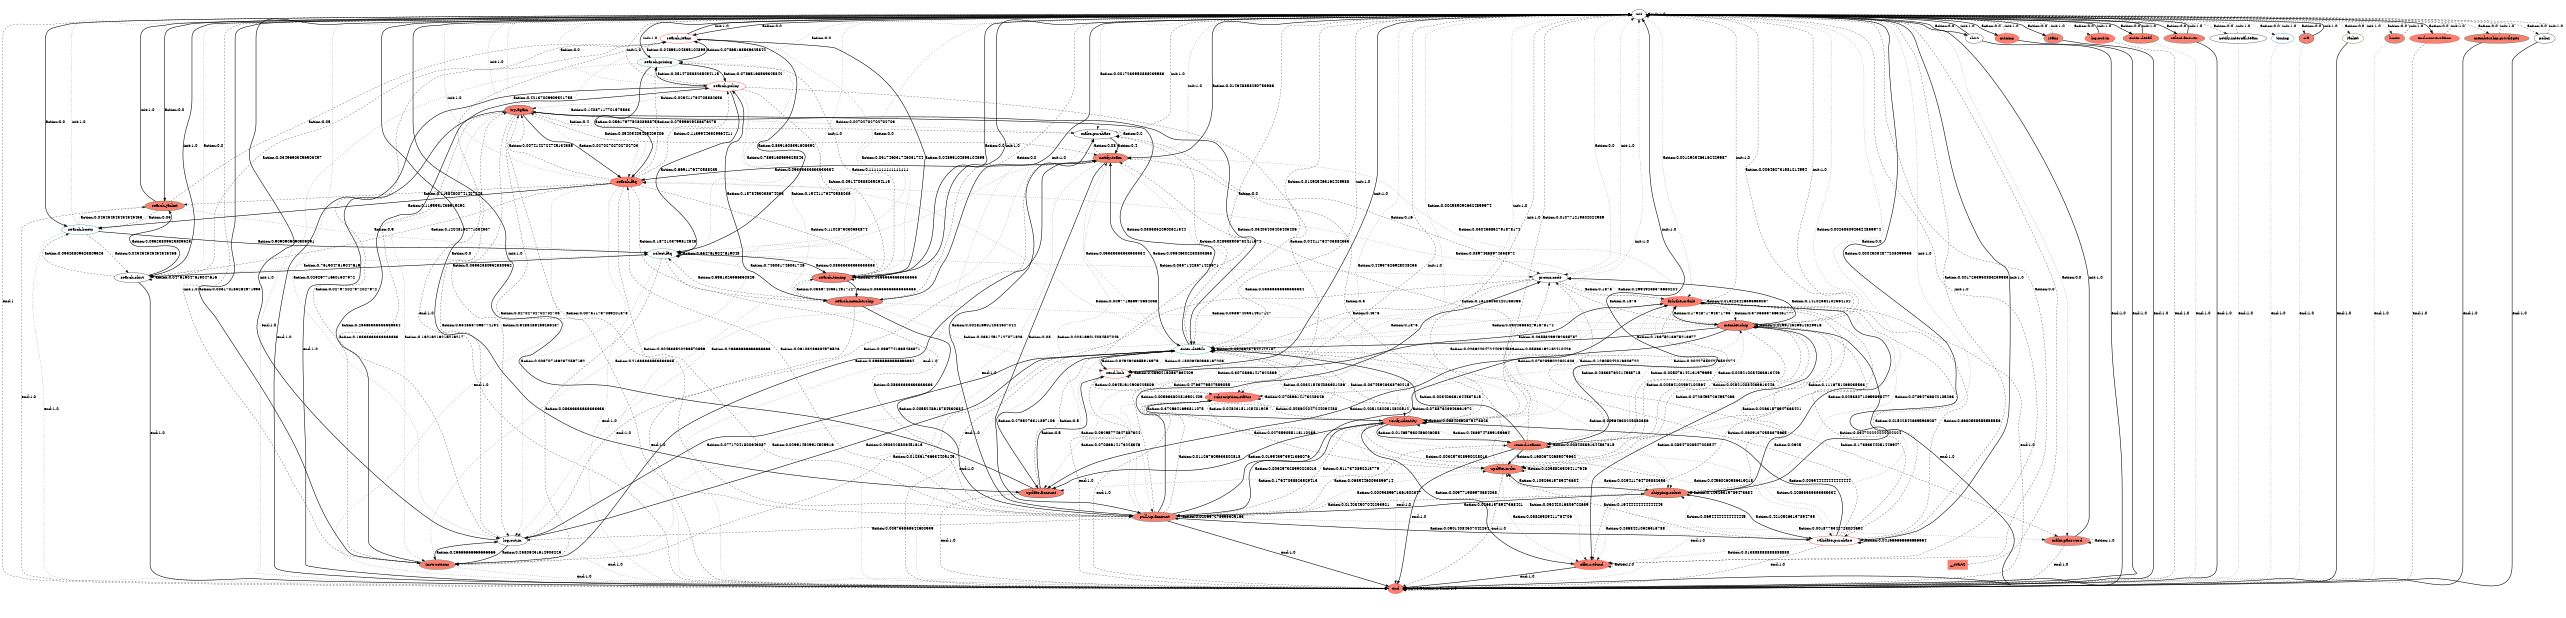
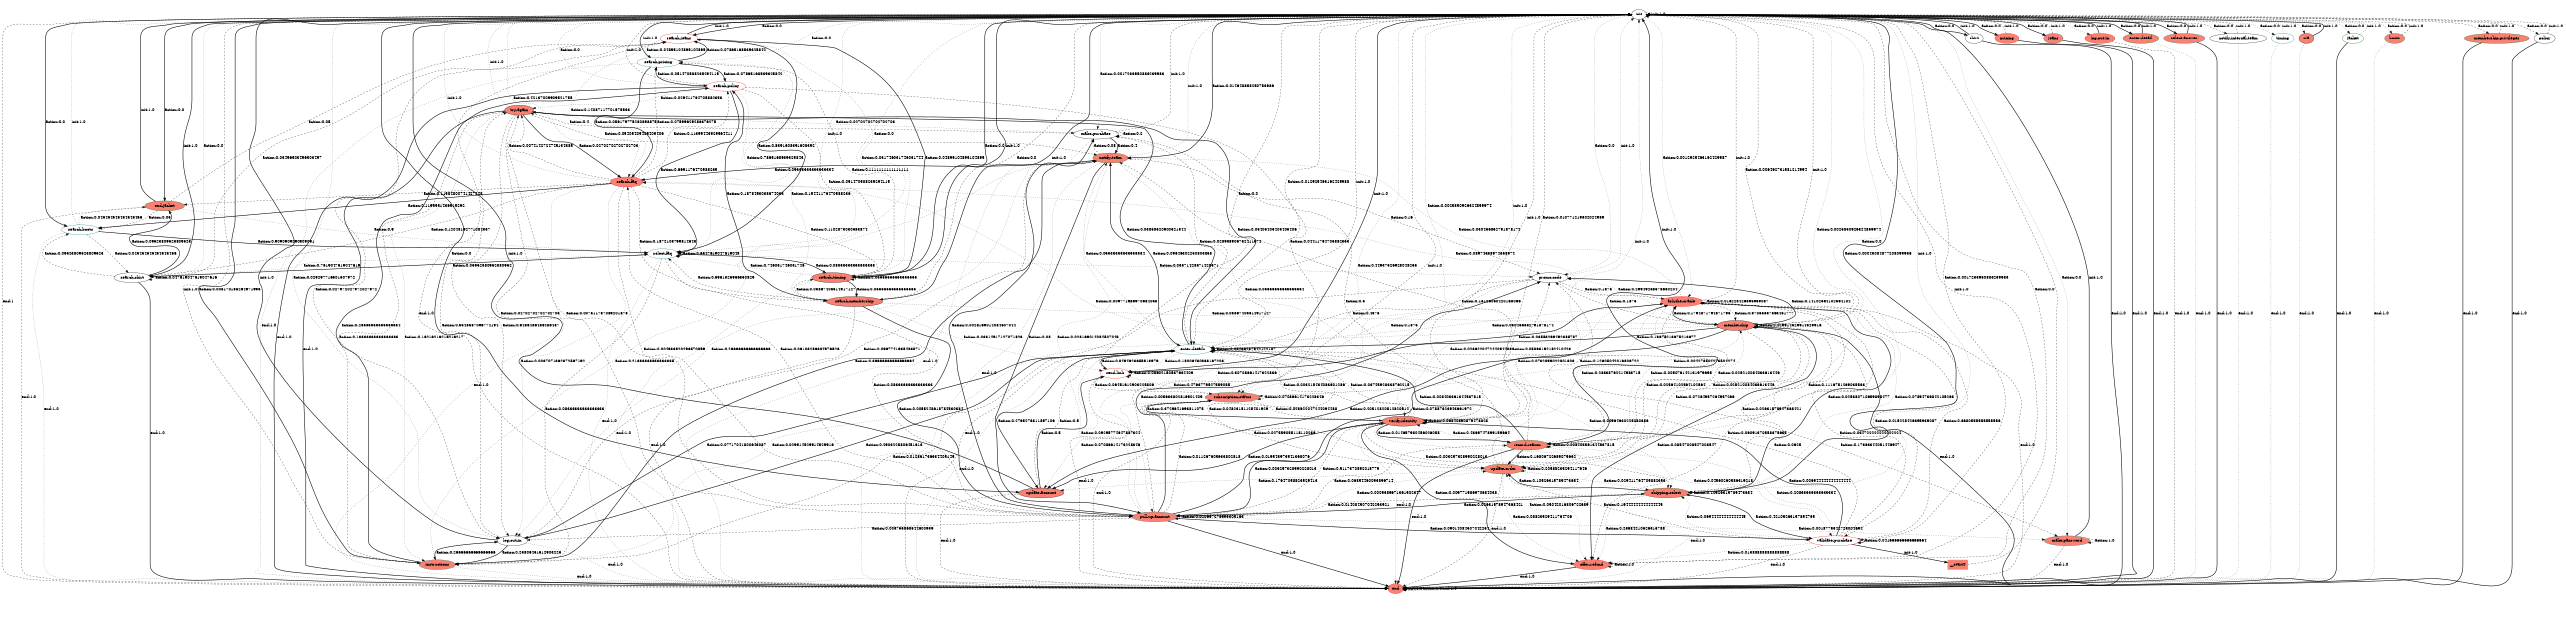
  digraph {
    node [color=black fillcolor=salmon style=filled]
    edge [style=dashed]
    n1 [fillcolor=white label=init]
    n2 [color=red label="offer-refund"]
    n3 [color=red fillcolor=white label="search-jeans"]
    n4 [fillcolor=white label="make-purchase"]
    n5 [fillcolor=white label=shirt]
    n6 [color=red label=pricing]
    n7 [color=teal fillcolor=white label="search-pricing"]
    n8 [label="search-membership"]
    n9 [fillcolor=white label="promo-code"]
    n10 [color=teal label=jeans]
    n11 [color=red label="log-out/in"]
    n12 [color=darkgreen label="enter-detail"]
    n13 [color=teal label="select-answer"]
    n14 [color=red fillcolor=white label="validate-purchase"]
    n15 [fillcolor=white label="notify-internal-team"]
    n16 [label="verify-identity"]
    n17 [fillcolor=white label="log-out-in"]
    n18 [color=darkgreen label="update-order"]
-   n19 [color=red label="subscription-status"]
+   n19 [color=teal label="subscription-status"]
    n20 [color=teal fillcolor=white label="select-faq"]
    n21 [color=teal label="make-password"]
    n22 [color=red label="ask-the-oracle"]
    n23 [color=teal label=instructions]
    n24 [label="search-timing"]
    n25 [color=darkgreen label="shipping-select"]
    n26 [color=teal label="pull-up-account"]
    n27 [color=teal fillcolor=white label="search-boots"]
    n28 [label="update-account"]
    n29 [color=teal fillcolor=white label=timing]
    n30 [label="n/a"]
    n31 [color=darkgreen fillcolor=white label=jacket]
    n32 [color=teal label=boots]
-   n33 [color=red label="end-conversation"]
    n34 [fillcolor=white label="search-shirt"]
    n35 [color=darkgreen label="record-reason"]
-   n36 [color=darkgreen label="search-jacket"]
+   n36 [color=darkgreen label="end-jacket"]
    n37 [color=red fillcolor=white label="send-link"]
    n38 [color=teal fillcolor=white label="enter-details"]
    n39 [color=darkgreen label="membership-privileges"]
    n40 [color=red label="search-faq"]
    n41 [color=darkgreen label="notify-team"]
    n42 [label=membership]
    n43 [color=red fillcolor=white label="search-policy"]
    n44 [fillcolor=white label=policy]
    n45 [color=red label=end]
    n46 [label="try-again"]
    __start0 [color=darkgreen shape=none]
    n1 -> n1 [label="init:1.0"]
    n1 -> n2 [label="action:0.0"]
    n1 -> n3 [label="action:0.0" style=bold]
    n1 -> n4 [label="action:0.0017233950883239983" style=dotted]
    n1 -> n5 [label="action:0.0" style=bold]
    n1 -> n6 [label="action:0.0" style=bold]
    n1 -> n7 [label="action:0.0" style=dotted]
    n1 -> n8 [label="action:0.0"]
    n1 -> n9 [label="action:0.0" style=dotted]
    n1 -> n10 [label="action:0.0" style=bold]
    n1 -> n11 [label="action:0.0" style=dotted]
    n1 -> n12 [label="action:0.0" style=bold]
    n1 -> n13 [label="action:0.0" style=bold]
    n1 -> n14 [label="action:0.0017233950883239983"]
    n1 -> n15 [label="action:0.0"]
    n1 -> n16 [label="action:0.010771219302024989"]
    n1 -> n17 [label="action:0.029297716501507972" style=dotted]
    n1 -> n18 [label="action:0.0" style=dotted]
    n1 -> n19 [label="action:0.0025850926324859974" style=dotted]
    n1 -> n20 [label="action:0.0" style=dotted]
    n1 -> n21 [label="action:0.0" style=dotted]
    n1 -> n22 [label="action:0.0012925463162429987" style=dotted]
    n1 -> n23 [label="action:0.005170185264971995" style=bold]
    n1 -> n24 [label="action:0.0" style=bold]
    n1 -> n25 [label="action:0.00043084877208099956" style=bold]
    n1 -> n26 [label="action:0.44937526928048255" style=dotted]
    n1 -> n27 [label="action:0.0" style=bold]
    n1 -> n28 [label="action:0.0" style=bold]
    n1 -> n29 [label="action:0.0" style=dotted]
    n1 -> n30 [label="action:0.0" style=dotted]
    n1 -> n31 [label="action:0.0" style=dotted]
    n1 -> n32 [label="action:0.0" style=dotted]
-   n1 -> n33 [label="action:0.0" style=bold]
    n1 -> n34 [label="action:0.0" style=dotted]
    n1 -> n35 [label="action:0.0025850926324859974" style=dotted]
    n1 -> n36 [label="action:0.0" style=bold]
    n1 -> n37 [label="action:0.0"]
    n1 -> n38 [label="action:0.012925463162429988"]
    n1 -> n39 [label="action:0.0"]
    n1 -> n40 [label="action:0.42137009909521755" style=dotted]
    n1 -> n41 [label="action:0.014648858250753986" style=bold]
    n1 -> n42 [label="action:0.006462731581214994"]
    n1 -> n43 [label="action:0.0" style=dotted]
    n1 -> n44 [label="action:0.0"]
    n1 -> n45 [label="end:1"]
    n2 -> n1 [label="init:1.0"]
    n2 -> n2 [label="action:1.0"]
    n2 -> n45 [label="end:1.0" style=bold]
    n3 -> n1 [label="init:1.0" style=bold]
    n3 -> n7 [label="action:0.04895104895104895" style=dotted]
    n3 -> n17 [label="action:0.027972027972027972"]
    n3 -> n20 [label="action:0.8391608391608392" style=bold]
    n3 -> n24 [label="action:0.04895104895104895" style=bold]
    n3 -> n34 [label="action:0.03496503496503497"]
    n3 -> n45 [label="end:1.0"]
    n4 -> n1 [label="init:1.0"]
    n4 -> n4 [label="action:0.2"]
    n4 -> n41 [label="action:0.4" style=bold]
    n4 -> n45 [label="end:1.0" style=dotted]
    n4 -> n46 [label="action:0.4"]
    n5 -> n1 [label="init:1.0" style=bold]
    n5 -> n45 [label="end:1.0" style=bold]
    n6 -> n1 [label="init:1.0"]
    n6 -> n45 [label="end:1.0" style=bold]
    n7 -> n1 [label="init:1.0" style=bold]
    n7 -> n3 [label="action:0.07865168539325842" style=bold]
    n7 -> n20 [label="action:0.7865168539325843" style=dotted]
    n7 -> n40 [label="action:0.056179775280898875" style=bold]
    n7 -> n43 [label="action:0.07865168539325842" style=bold]
    n7 -> n45 [label="end:1.0" style=dotted]
    n8 -> n1 [label="init:1.0" style=bold]
    n8 -> n20 [label="action:0.6961325966850829"]
    n8 -> n24 [label="action:0.03867403314917127"]
    n8 -> n26 [label="action:0.0055248618784530384" style=bold]
    n8 -> n37 [label="action:0.03314917127071823" style=dotted]
    n8 -> n42 [label="action:0.03867403314917127" style=dotted]
    n8 -> n43 [label="action:0.1878453038674033" style=bold]
    n8 -> n45 [label="end:1.0"]
    n9 -> n1 [label="init:1.0" style=dotted]
    n9 -> n22 [label="action:0.1875"]
    n9 -> n37 [label="action:0.1875" style=dotted]
    n9 -> n38 [label="action:0.4375"]
    n9 -> n42 [label="action:0.1875"]
    n9 -> n45 [label="end:1.0"]
    n10 -> n1 [label="init:1.0"]
    n10 -> n45 [label="end:1.0" style=bold]
    n11 -> n1 [label="init:1.0" style=bold]
    n11 -> n45 [label="end:1.0"]
    n12 -> n1 [label="init:1.0" style=bold]
    n12 -> n45 [label="end:1.0" style=dotted]
    n13 -> n1 [label="init:1.0" style=bold]
    n13 -> n45 [label="end:1.0" style=bold]
-   n14 -> n1 [label="init:1.0" style=bold]
+   n14 -> __start0 [label="init:1.0" style=bold]
    n14 -> n2 [label="action:0.013888888888888888" style=dotted]
    n14 -> n14 [label="action:0.041666666666666664" style=bold]
    n14 -> n16 [label="action:0.006944444444444444" style=bold]
    n14 -> n18 [label="action:0.19444444444444445"]
    n14 -> n22 [label="action:0.3680555555555556"]
    n14 -> n25 [label="action:0.06944444444444445" style=dotted]
    n14 -> n35 [label="action:0.20833333333333334" style=dotted]
    n14 -> n38 [label="action:0.0625"]
    n14 -> n42 [label="action:0.034722222222222224"]
    n14 -> n45 [label="end:1.0"]
    n15 -> n1 [label="init:1.0"]
    n15 -> n45 [label="end:1.0" style=dotted]
    n16 -> n1 [label="init:1.0"]
    n16 -> n2 [label="action:0.009771986970684038" style=bold]
    n16 -> n9 [label="action:0.05863192182410423"]
    n16 -> n14 [label="action:0.04560260586319218" style=dotted]
    n16 -> n16 [label="action:0.06840390879478828" style=bold]
    n16 -> n19 [label="action:0.3729641693811075" style=bold]
    n16 -> n22 [label="action:0.0732899022801303" style=dotted]
    n16 -> n25 [label="action:0.003257328990228013"]
    n16 -> n26 [label="action:0.003257328990228013" style=bold]
    n16 -> n28 [label="action:0.019543973941368076" style=bold]
    n16 -> n35 [label="action:0.014657980456026058" style=bold]
    n16 -> n38 [label="action:0.03745928338762215"]
    n16 -> n40 [label="action:0.009771986970684038" style=dotted]
    n16 -> n42 [label="action:0.28338762214983715" style=dotted]
    n16 -> n45 [label="end:1.0" style=dotted]
    n17 -> n1 [label="init:1.0" style=bold]
    n17 -> n23 [label="action:0.25806451612903225" style=bold]
    n17 -> n38 [label="action:0.2903225806451613" style=bold]
    n17 -> n41 [label="action:0.0967741935483871"]
    n17 -> n45 [label="end:1.0" style=dotted]
    n17 -> n46 [label="action:0.3548387096774194"]
    n18 -> n1 [label="init:1.0" style=dotted]
    n18 -> n2 [label="action:0.08823529411764706" style=dotted]
    n18 -> n4 [label="action:0.5"]
    n18 -> n18 [label="action:0.20588235294117646"]
    n18 -> n25 [label="action:0.029411764705882353" style=dotted]
    n18 -> n28 [label="action:0.17647058823529413" style=dotted]
    n18 -> n45 [label="end:1.0"]
    n19 -> n1 [label="init:1.0" style=dotted]
    n19 -> n16 [label="action:0.023622047244094488"]
    n19 -> n18 [label="action:0.027559055118110236"]
    n19 -> n19 [label="action:0.07086614173228346"]
    n19 -> n22 [label="action:0.023622047244094488" style=dotted]
    n19 -> n28 [label="action:0.07086614173228346" style=dotted]
    n19 -> n37 [label="action:0.4763779527559055" style=dotted]
    n19 -> n38 [label="action:0.30708661417322836" style=dotted]
    n19 -> n45 [label="end:1.0"]
    n20 -> n1 [label="init:1.0" style=dotted]
    n20 -> n9 [label="action:0.03571428571428571" style=dotted]
    n20 -> n20 [label="action:0.6547619047619048" style=bold]
    n20 -> n23 [label="action:0.08333333333333333"]
    n20 -> n24 [label="action:0.08333333333333333" style=bold]
    n20 -> n26 [label="action:0.08333333333333333"]
    n20 -> n34 [label="action:0.05952380952380952" style=bold]
    n20 -> n45 [label="end:1.0" style=dotted]
    n21 -> n1 [label="init:1.0" style=bold]
    n21 -> n21 [label="action:1.0"]
    n21 -> n45 [label="end:1.0"]
    n22 -> n1 [label="init:1.0"]
    n22 -> n2 [label="action:0.06091370558375635"]
    n22 -> n9 [label="action:0.29949238578680204" style=dotted]
    n22 -> n14 [label="action:0.015228426395939087"]
    n22 -> n18 [label="action:0.1116751269035533"]
    n22 -> n22 [label="action:0.015228426395939087"]
    n22 -> n25 [label="action:0.025380710659898477" style=bold]
    n22 -> n35 [label="action:0.005076142131979695" style=dotted]
    n22 -> n37 [label="action:0.03553299492385787" style=bold]
    n22 -> n38 [label="action:0.030456852791878174" style=dotted]
    n22 -> n41 [label="action:0.030456852791878174" style=dotted]
    n22 -> n42 [label="action:0.37055837563451777"]
    n22 -> n45 [label="end:1.0"]
    n23 -> n1 [label="init:1.0"]
    n23 -> n17 [label="action:0.26666666666666666" style=bold]
    n23 -> n41 [label="action:0.36666666666666664" style=bold]
    n23 -> n43 [label="action:0.23333333333333334" style=bold]
    n23 -> n45 [label="end:1.0" style=dotted]
    n23 -> n46 [label="action:0.13333333333333333"]
    n24 -> n1 [label="init:1.0" style=bold]
    n24 -> n3 [label="action:0.031746031746031744" style=dotted]
    n24 -> n7 [label="action:0.1111111111111111"]
    n24 -> n8 [label="action:0.05555555555555555" style=bold]
    n24 -> n20 [label="action:0.746031746031746" style=dotted]
    n24 -> n24 [label="action:0.05555555555555555"]
    n24 -> n45 [label="end:1.0" style=dotted]
    n25 -> n1 [label="init:1.0" style=dotted]
    n25 -> n2 [label="action:0.23684210526315788" style=dotted]
    n25 -> n14 [label="action:0.42105263157894735" style=bold]
    n25 -> n18 [label="action:0.10526315789473684" style=bold]
    n25 -> n22 [label="action:0.07894736842105263" style=dotted]
    n25 -> n25 [label="action:0.10526315789473684" style=dotted]
    n25 -> n26 [label="action:0.02631578947368421" style=bold]
    n25 -> n42 [label="action:0.02631578947368421"]
    n25 -> n45 [label="end:1.0" style=dotted]
    n26 -> n1 [label="init:1.0"]
    n26 -> n4 [label="action:0.0028169014084507044" style=bold]
    n26 -> n9 [label="action:0.005633802816901409" style=bold]
    n26 -> n14 [label="action:0.09014084507042254" style=bold]
    n26 -> n16 [label="action:0.5117370892018779"]
    n26 -> n17 [label="action:0.003755868544600939"]
    n26 -> n18 [label="action:0.0009389671361502347" style=dotted]
    n26 -> n19 [label="action:0.011267605633802818"]
    n26 -> n21 [label="action:0.0018779342723004694" style=dotted]
    n26 -> n22 [label="action:0.07887323943661972" style=bold]
    n26 -> n25 [label="action:0.014084507042253521"]
    n26 -> n26 [label="action:0.020657276995305163"]
    n26 -> n35 [label="action:0.06854460093896714"]
    n26 -> n38 [label="action:0.09295774647887324" style=dotted]
    n26 -> n40 [label="action:0.06103286384976526"]
    n26 -> n41 [label="action:0.028169014084507043" style=dotted]
    n26 -> n45 [label="end:1.0" style=bold]
    n26 -> n46 [label="action:0.007511737089201878"]
    n27 -> n1 [label="init:1.0" style=dotted]
    n27 -> n20 [label="action:0.9090909090909091" style=bold]
    n27 -> n34 [label="action:0.045454545454545456"]
    n27 -> n36 [label="action:0.045454545454545456" style=dotted]
    n27 -> n45 [label="end:1.0" style=dotted]
    n28 -> n1 [label="init:1.0" style=bold]
    n28 -> n37 [label="action:0.5" style=bold]
    n28 -> n38 [label="action:0.5"]
    n28 -> n45 [label="end:1.0"]
    n29 -> n1 [label="init:1.0" style=dotted]
    n29 -> n45 [label="end:1.0" style=dotted]
    n30 -> n1 [label="init:1.0" style=bold]
    n30 -> n45 [label="end:1.0" style=dotted]
    n31 -> n1 [label="init:1.0" style=dotted]
    n31 -> n45 [label="end:1.0" style=bold]
    n32 -> n1 [label="init:1.0"]
    n32 -> n45 [label="end:1.0" style=dotted]
-   n33 -> n1 [label="init:1.0"]
-   n33 -> n45 [label="end:1.0"]
    n34 -> n1 [label="init:1.0" style=bold]
    n34 -> n20 [label="action:0.7619047619047619" style=dotted]
    n34 -> n27 [label="action:0.09523809523809523"]
    n34 -> n34 [label="action:0.047619047619047616" style=dotted]
    n34 -> n36 [label="action:0.09523809523809523" style=bold]
    n34 -> n45 [label="end:1.0" style=bold]
    n35 -> n1 [label="init:1.0" style=bold]
    n35 -> n2 [label="action:0.05042016806722689" style=dotted]
    n35 -> n9 [label="action:0.12605042016806722"]
    n35 -> n16 [label="action:0.4369747899159664" style=dotted]
    n35 -> n18 [label="action:0.16806722689075632" style=bold]
    n35 -> n22 [label="action:0.025210084033613446"]
    n35 -> n35 [label="action:0.008403361344537815" style=dotted]
    n35 -> n38 [label="action:0.008403361344537815" style=bold]
    n35 -> n41 [label="action:0.15126050420168066"]
    n35 -> n42 [label="action:0.025210084033613446"]
    n35 -> n45 [label="end:1.0" style=bold]
    n36 -> n1 [label="init:1.0" style=bold]
    n36 -> n3 [label="action:0.05"]
    n36 -> n20 [label="action:0.9" style=dotted]
    n36 -> n27 [label="action:0.05"]
    n36 -> n45 [label="end:1.0"]
    n37 -> n1 [label="init:1.0" style=bold]
    n37 -> n19 [label="action:0.06451612903225806"]
    n37 -> n37 [label="action:0.08602150537634409" style=dotted]
    n37 -> n38 [label="action:0.8494623655913979" style=bold]
    n37 -> n45 [label="end:1.0"]
    n38 -> n1 [label="init:1.0"]
    n38 -> n4 [label="action:0.028938906752411574"]
    n38 -> n16 [label="action:0.003215434083601286"]
    n38 -> n17 [label="action:0.07717041800643087" style=bold]
    n38 -> n18 [label="action:0.04823151125401929"]
    n38 -> n21 [label="action:0.17363344051446947"]
    n38 -> n23 [label="action:0.012861736334405145"]
    n38 -> n25 [label="action:0.00964630225080386" style=dotted]
    n38 -> n28 [label="action:0.2765273311897106" style=bold]
    n38 -> n37 [label="action:0.18006430868167203" style=dotted]
    n38 -> n38 [label="action:0.05466237942122187" style=dotted]
    n38 -> n41 [label="action:0.09646302250803858" style=bold]
    n38 -> n45 [label="end:1.0" style=dotted]
    n38 -> n46 [label="action:0.03858520900321544" style=bold]
    n39 -> n1 [label="init:1.0"]
    n39 -> n45 [label="end:1.0" style=bold]
    n40 -> n1 [label="init:1.0" style=dotted]
    n40 -> n3 [label="action:0.14087117701575533" style=dotted]
    n40 -> n7 [label="action:0.07599629286376275"]
    n40 -> n8 [label="action:0.1872103799814643"]
    n40 -> n17 [label="action:0.0037071362372567192" style=dotted]
    n40 -> n24 [label="action:0.1102873030583874"]
    n40 -> n26 [label="action:0.004633920296570899"]
    n40 -> n27 [label="action:0.1195551436515292" style=bold]
    n40 -> n34 [label="action:0.12048192771084337"]
    n40 -> n36 [label="action:0.11584800741427248"]
    n40 -> n43 [label="action:0.11399443929564411"]
    n40 -> n45 [label="end:1.0" style=dotted]
    n40 -> n46 [label="action:0.0074142724745134385"]
    n41 -> n1 [label="init:1.0" style=dotted]
    n41 -> n4 [label="action:0.08"]
    n41 -> n9 [label="action:0.16"]
    n41 -> n16 [label="action:0.05333333333333334" style=dotted]
    n41 -> n17 [label="action:0.26666666666666666" style=dotted]
    n41 -> n23 [label="action:0.21333333333333335" style=dotted]
    n41 -> n26 [label="action:0.08" style=bold]
    n41 -> n38 [label="action:0.05333333333333334" style=dotted]
    n41 -> n40 [label="action:0.09333333333333334" style=bold]
    n41 -> n45 [label="end:1.0" style=dotted]
    n42 -> n1 [label="init:1.0"]
    n42 -> n2 [label="action:0.08547008547008547" style=bold]
    n42 -> n9 [label="action:0.14102564102564102" style=bold]
    n42 -> n18 [label="action:0.07264957264957266"]
    n42 -> n19 [label="action:0.004273504273504274" style=dotted]
    n42 -> n22 [label="action:0.1794871794871795" style=bold]
    n42 -> n23 [label="action:0.029914529914529916" style=dotted]
    n42 -> n28 [label="action:0.20512820512820512" style=bold]
    n42 -> n35 [label="action:0.02564102564102564"]
    n42 -> n38 [label="action:0.13675213675213677" style=bold]
    n42 -> n40 [label="action:0.08974358974358974" style=dotted]
    n42 -> n42 [label="action:0.029914529914529916" style=bold]
    n42 -> n45 [label="end:1.0" style=bold]
    n43 -> n1 [label="init:1.0"]
    n43 -> n7 [label="action:0.051470588235294115" style=bold]
    n43 -> n8 [label="action:0.15441176470588236" style=dotted]
    n43 -> n19 [label="action:0.04411764705882353"]
    n43 -> n20 [label="action:0.6691176470588235" style=bold]
    n43 -> n24 [label="action:0.051470588235294115"]
    n43 -> n45 [label="end:1.0" style=bold]
    n43 -> n46 [label="action:0.029411764705882353" style=dotted]
    n44 -> n1 [label="init:1.0"]
    n44 -> n45 [label="end:1.0" style=bold]
    n45 -> n45 [label="init:1.0" style=bold]
    n45 -> n45 [label="action:1.0"]
    n45 -> n45 [label="end:1.0" style=dotted]
    n46 -> n1 [label="init:1.0" style=dotted]
    n46 -> n4 [label="action:0.02702702702702703" style=dotted]
    n46 -> n17 [label="action:0.6486486486486487"]
    n46 -> n23 [label="action:0.16216216216216217" style=dotted]
    n46 -> n26 [label="action:0.02702702702702703"]
    n46 -> n38 [label="action:0.05405405405405406" style=bold]
    n46 -> n40 [label="action:0.02702702702702703" style=bold]
    n46 -> n41 [label="action:0.05405405405405406"]
    n46 -> n45 [label="end:1.0" style=bold]
    __start0 -> n1
  }
